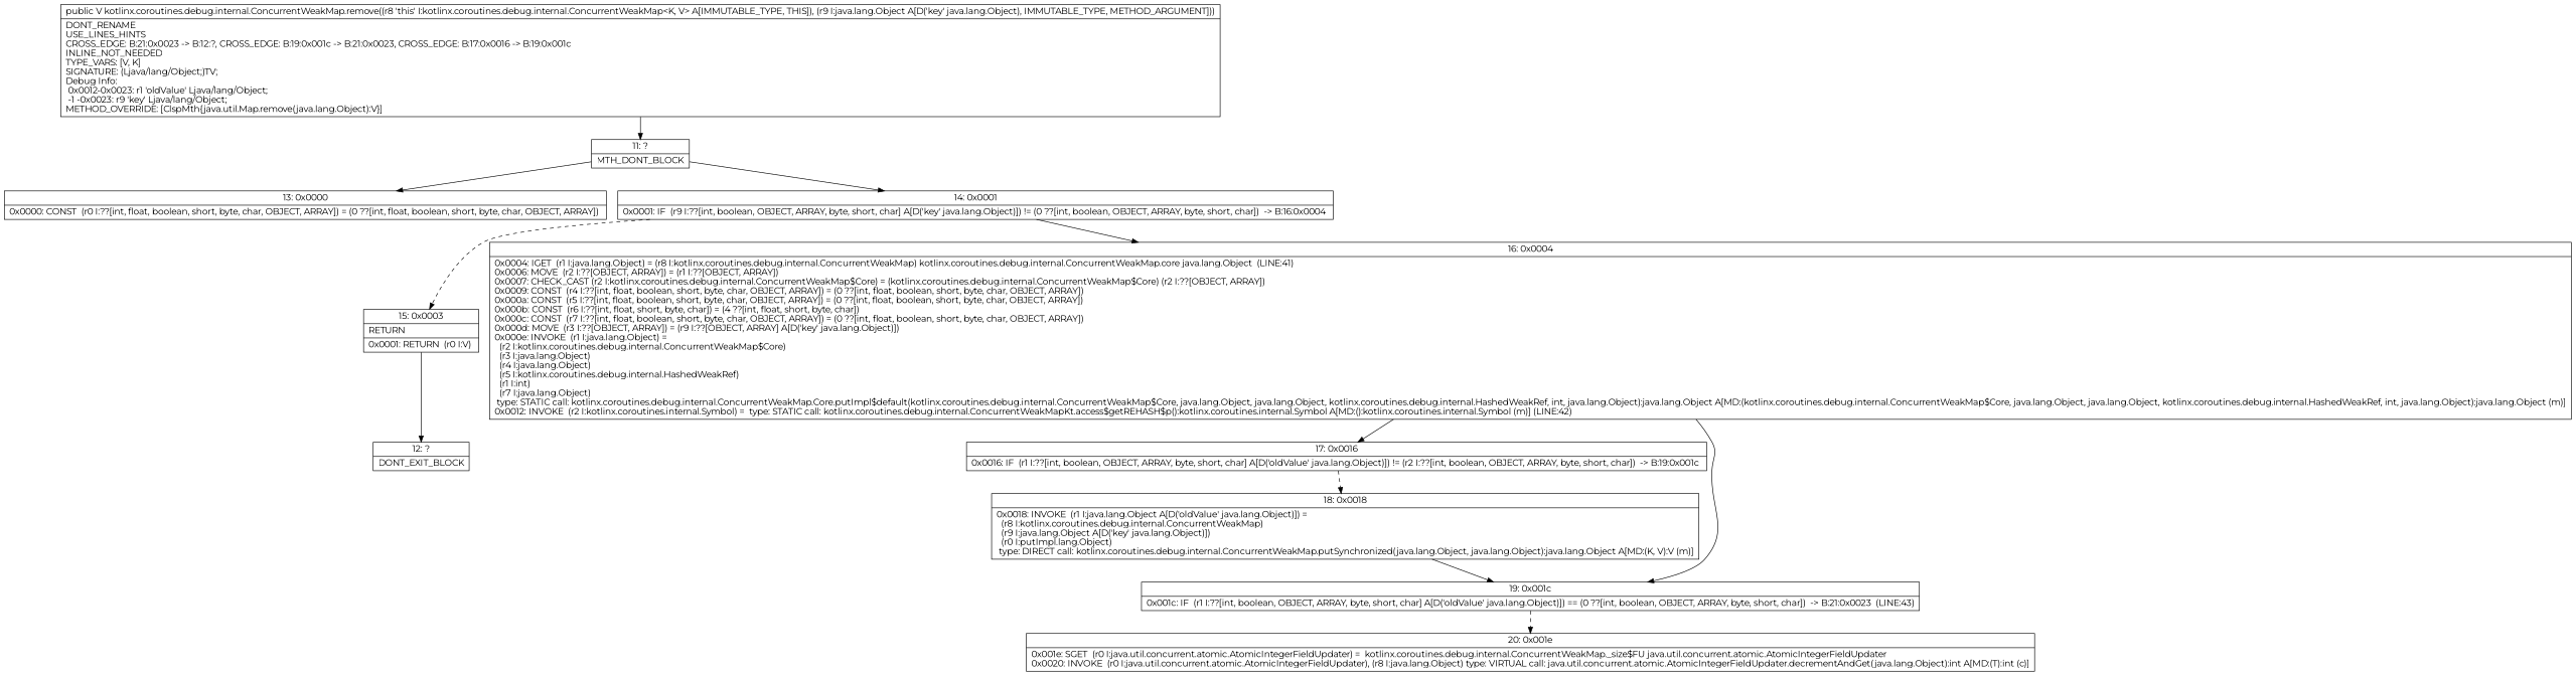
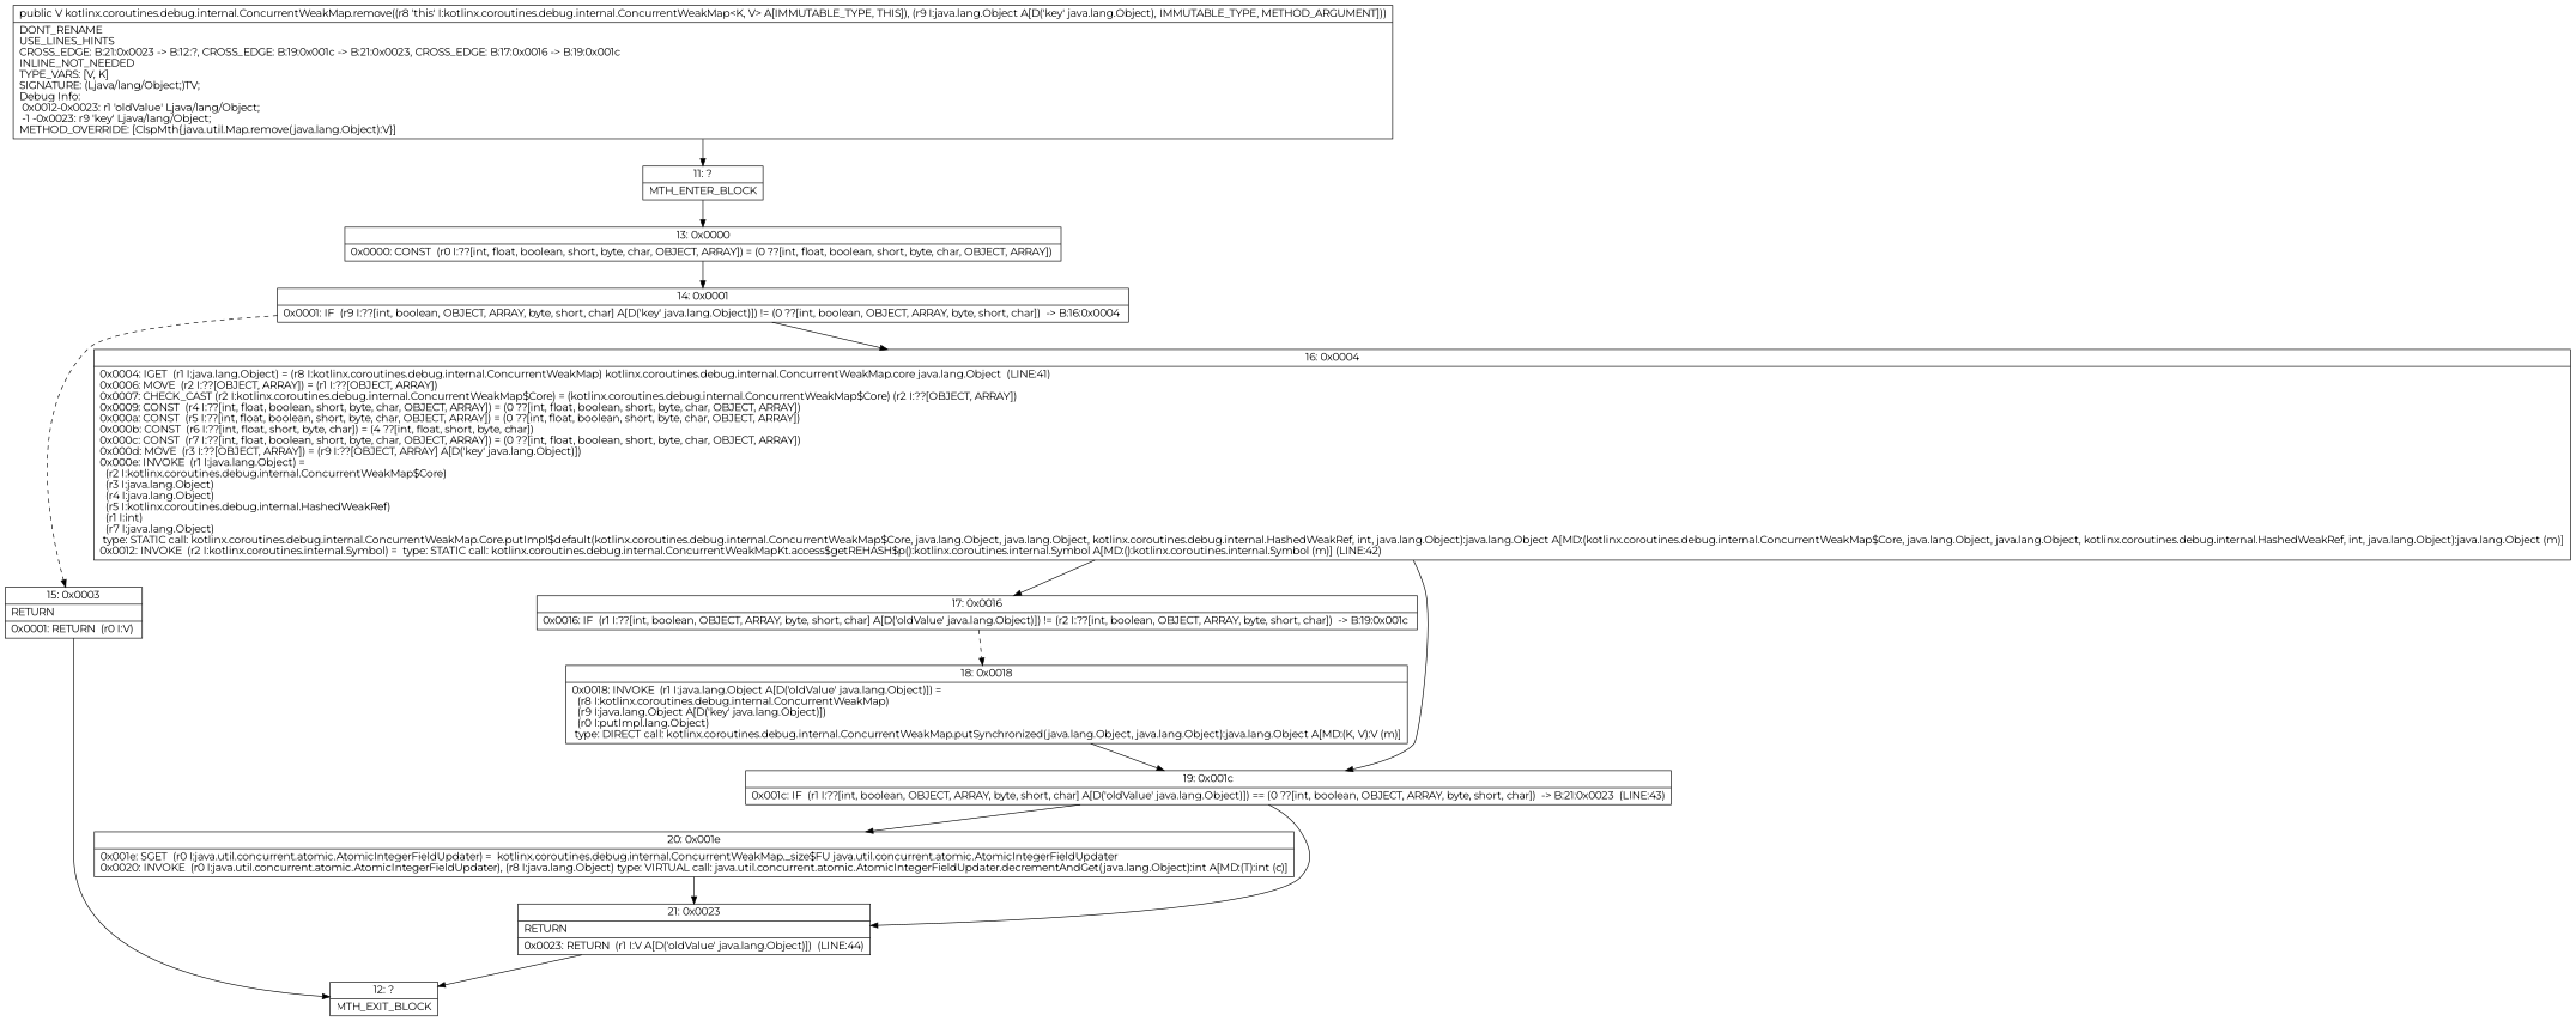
  digraph {
    fontname=Montserrat
    node [fontname=Montserrat shape=record]
    edge [fontname=Montserrat]
-   n1 [label="{11\:\ ?|MTH_DONT_BLOCK\l}"]
+   n1 [label="{11\:\ ?|MTH_ENTER_BLOCK\l}"]
    n2 [label="{13\:\ 0x0000|0x0000: CONST  (r0 I:??[int, float, boolean, short, byte, char, OBJECT, ARRAY]) = (0 ??[int, float, boolean, short, byte, char, OBJECT, ARRAY]) \l}"]
    n3 [label="{14\:\ 0x0001|0x0001: IF  (r9 I:??[int, boolean, OBJECT, ARRAY, byte, short, char] A[D('key' java.lang.Object)]) != (0 ??[int, boolean, OBJECT, ARRAY, byte, short, char])  \-\> B:16:0x0004 \l}"]
    n4 [label="{15\:\ 0x0003|RETURN\l|0x0001: RETURN  (r0 I:V) \l}"]
    n5 [label="{16\:\ 0x0004|0x0004: IGET  (r1 I:java.lang.Object) = (r8 I:kotlinx.coroutines.debug.internal.ConcurrentWeakMap) kotlinx.coroutines.debug.internal.ConcurrentWeakMap.core java.lang.Object  (LINE:41)\l0x0006: MOVE  (r2 I:??[OBJECT, ARRAY]) = (r1 I:??[OBJECT, ARRAY]) \l0x0007: CHECK_CAST (r2 I:kotlinx.coroutines.debug.internal.ConcurrentWeakMap$Core) = (kotlinx.coroutines.debug.internal.ConcurrentWeakMap$Core) (r2 I:??[OBJECT, ARRAY]) \l0x0009: CONST  (r4 I:??[int, float, boolean, short, byte, char, OBJECT, ARRAY]) = (0 ??[int, float, boolean, short, byte, char, OBJECT, ARRAY]) \l0x000a: CONST  (r5 I:??[int, float, boolean, short, byte, char, OBJECT, ARRAY]) = (0 ??[int, float, boolean, short, byte, char, OBJECT, ARRAY]) \l0x000b: CONST  (r6 I:??[int, float, short, byte, char]) = (4 ??[int, float, short, byte, char]) \l0x000c: CONST  (r7 I:??[int, float, boolean, short, byte, char, OBJECT, ARRAY]) = (0 ??[int, float, boolean, short, byte, char, OBJECT, ARRAY]) \l0x000d: MOVE  (r3 I:??[OBJECT, ARRAY]) = (r9 I:??[OBJECT, ARRAY] A[D('key' java.lang.Object)]) \l0x000e: INVOKE  (r1 I:java.lang.Object) = \l  (r2 I:kotlinx.coroutines.debug.internal.ConcurrentWeakMap$Core)\l  (r3 I:java.lang.Object)\l  (r4 I:java.lang.Object)\l  (r5 I:kotlinx.coroutines.debug.internal.HashedWeakRef)\l  (r1 I:int)\l  (r7 I:java.lang.Object)\l type: STATIC call: kotlinx.coroutines.debug.internal.ConcurrentWeakMap.Core.putImpl$default(kotlinx.coroutines.debug.internal.ConcurrentWeakMap$Core, java.lang.Object, java.lang.Object, kotlinx.coroutines.debug.internal.HashedWeakRef, int, java.lang.Object):java.lang.Object A[MD:(kotlinx.coroutines.debug.internal.ConcurrentWeakMap$Core, java.lang.Object, java.lang.Object, kotlinx.coroutines.debug.internal.HashedWeakRef, int, java.lang.Object):java.lang.Object (m)]\l0x0012: INVOKE  (r2 I:kotlinx.coroutines.internal.Symbol) =  type: STATIC call: kotlinx.coroutines.debug.internal.ConcurrentWeakMapKt.access$getREHASH$p():kotlinx.coroutines.internal.Symbol A[MD:():kotlinx.coroutines.internal.Symbol (m)] (LINE:42)\l}"]
-   n6 [label="{12\:\ ?|DONT_EXIT_BLOCK\l}"]
+   n6 [label="{12\:\ ?|MTH_EXIT_BLOCK\l}"]
    n7 [label="{17\:\ 0x0016|0x0016: IF  (r1 I:??[int, boolean, OBJECT, ARRAY, byte, short, char] A[D('oldValue' java.lang.Object)]) != (r2 I:??[int, boolean, OBJECT, ARRAY, byte, short, char])  \-\> B:19:0x001c \l}"]
    n8 [label="{19\:\ 0x001c|0x001c: IF  (r1 I:??[int, boolean, OBJECT, ARRAY, byte, short, char] A[D('oldValue' java.lang.Object)]) == (0 ??[int, boolean, OBJECT, ARRAY, byte, short, char])  \-\> B:21:0x0023  (LINE:43)\l}"]
    n9 [label="{18\:\ 0x0018|0x0018: INVOKE  (r1 I:java.lang.Object A[D('oldValue' java.lang.Object)]) = \l  (r8 I:kotlinx.coroutines.debug.internal.ConcurrentWeakMap)\l  (r9 I:java.lang.Object A[D('key' java.lang.Object)])\l  (r0 I:putImpl.lang.Object)\l type: DIRECT call: kotlinx.coroutines.debug.internal.ConcurrentWeakMap.putSynchronized(java.lang.Object, java.lang.Object):java.lang.Object A[MD:(K, V):V (m)]\l}"]
    n10 [label="{20\:\ 0x001e|0x001e: SGET  (r0 I:java.util.concurrent.atomic.AtomicIntegerFieldUpdater) =  kotlinx.coroutines.debug.internal.ConcurrentWeakMap._size$FU java.util.concurrent.atomic.AtomicIntegerFieldUpdater \l0x0020: INVOKE  (r0 I:java.util.concurrent.atomic.AtomicIntegerFieldUpdater), (r8 I:java.lang.Object) type: VIRTUAL call: java.util.concurrent.atomic.AtomicIntegerFieldUpdater.decrementAndGet(java.lang.Object):int A[MD:(T):int (c)]\l}"]
+   n11 [label="{21\:\ 0x0023|RETURN\l|0x0023: RETURN  (r1 I:V A[D('oldValue' java.lang.Object)])  (LINE:44)\l}"]
    n12 [label="{public V kotlinx.coroutines.debug.internal.ConcurrentWeakMap.remove((r8 'this' I:kotlinx.coroutines.debug.internal.ConcurrentWeakMap\<K, V\> A[IMMUTABLE_TYPE, THIS]), (r9 I:java.lang.Object A[D('key' java.lang.Object), IMMUTABLE_TYPE, METHOD_ARGUMENT]))  | DONT_RENAME\lUSE_LINES_HINTS\lCROSS_EDGE: B:21:0x0023 \-\> B:12:?, CROSS_EDGE: B:19:0x001c \-\> B:21:0x0023, CROSS_EDGE: B:17:0x0016 \-\> B:19:0x001c\lINLINE_NOT_NEEDED\lTYPE_VARS: [V, K]\lSIGNATURE: (Ljava\/lang\/Object;)TV;\lDebug Info:\l  0x0012\-0x0023: r1 'oldValue' Ljava\/lang\/Object;\l  \-1 \-0x0023: r9 'key' Ljava\/lang\/Object;\lMETHOD_OVERRIDE: [ClspMth\{java.util.Map.remove(java.lang.Object):V\}]\l}"]
    n1 -> n2
-   n1 -> n3
+   n2 -> n3
    n3 -> n4 [style=dashed]
    n3 -> n5
    n4 -> n6
    n5 -> n7
    n5 -> n8
    n7 -> n9 [style=dashed]
-   n8 -> n10 [style=dashed]
+   n8 -> n10 [style=solid]
+   n8 -> n11
    n9 -> n8
+   n10 -> n11
+   n11 -> n6
    n12 -> n1
  }
